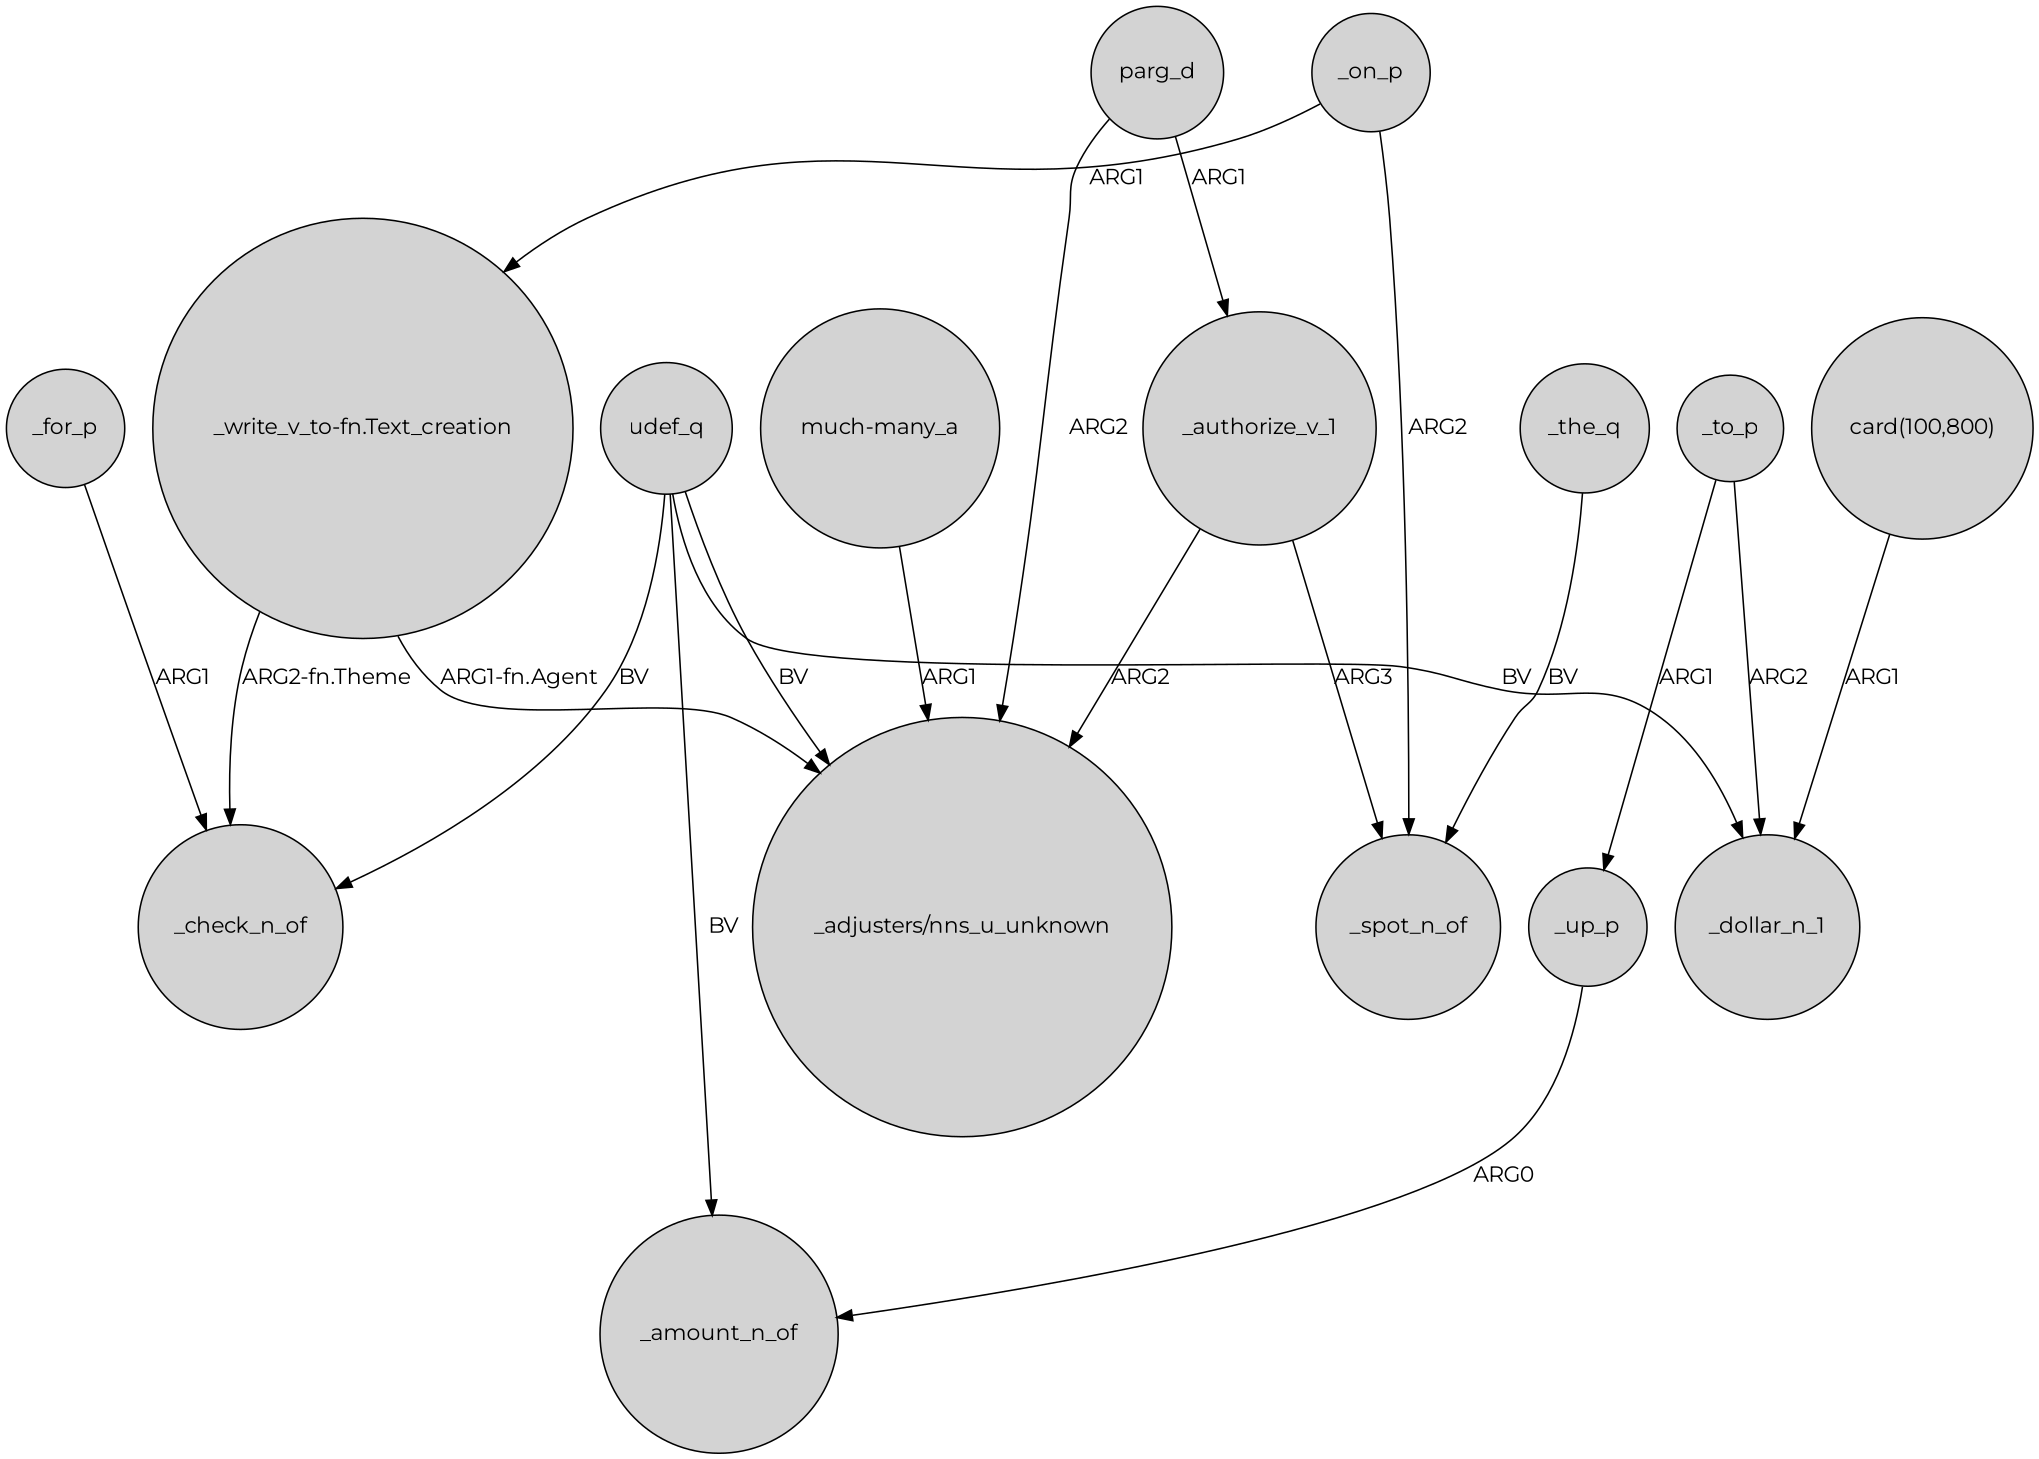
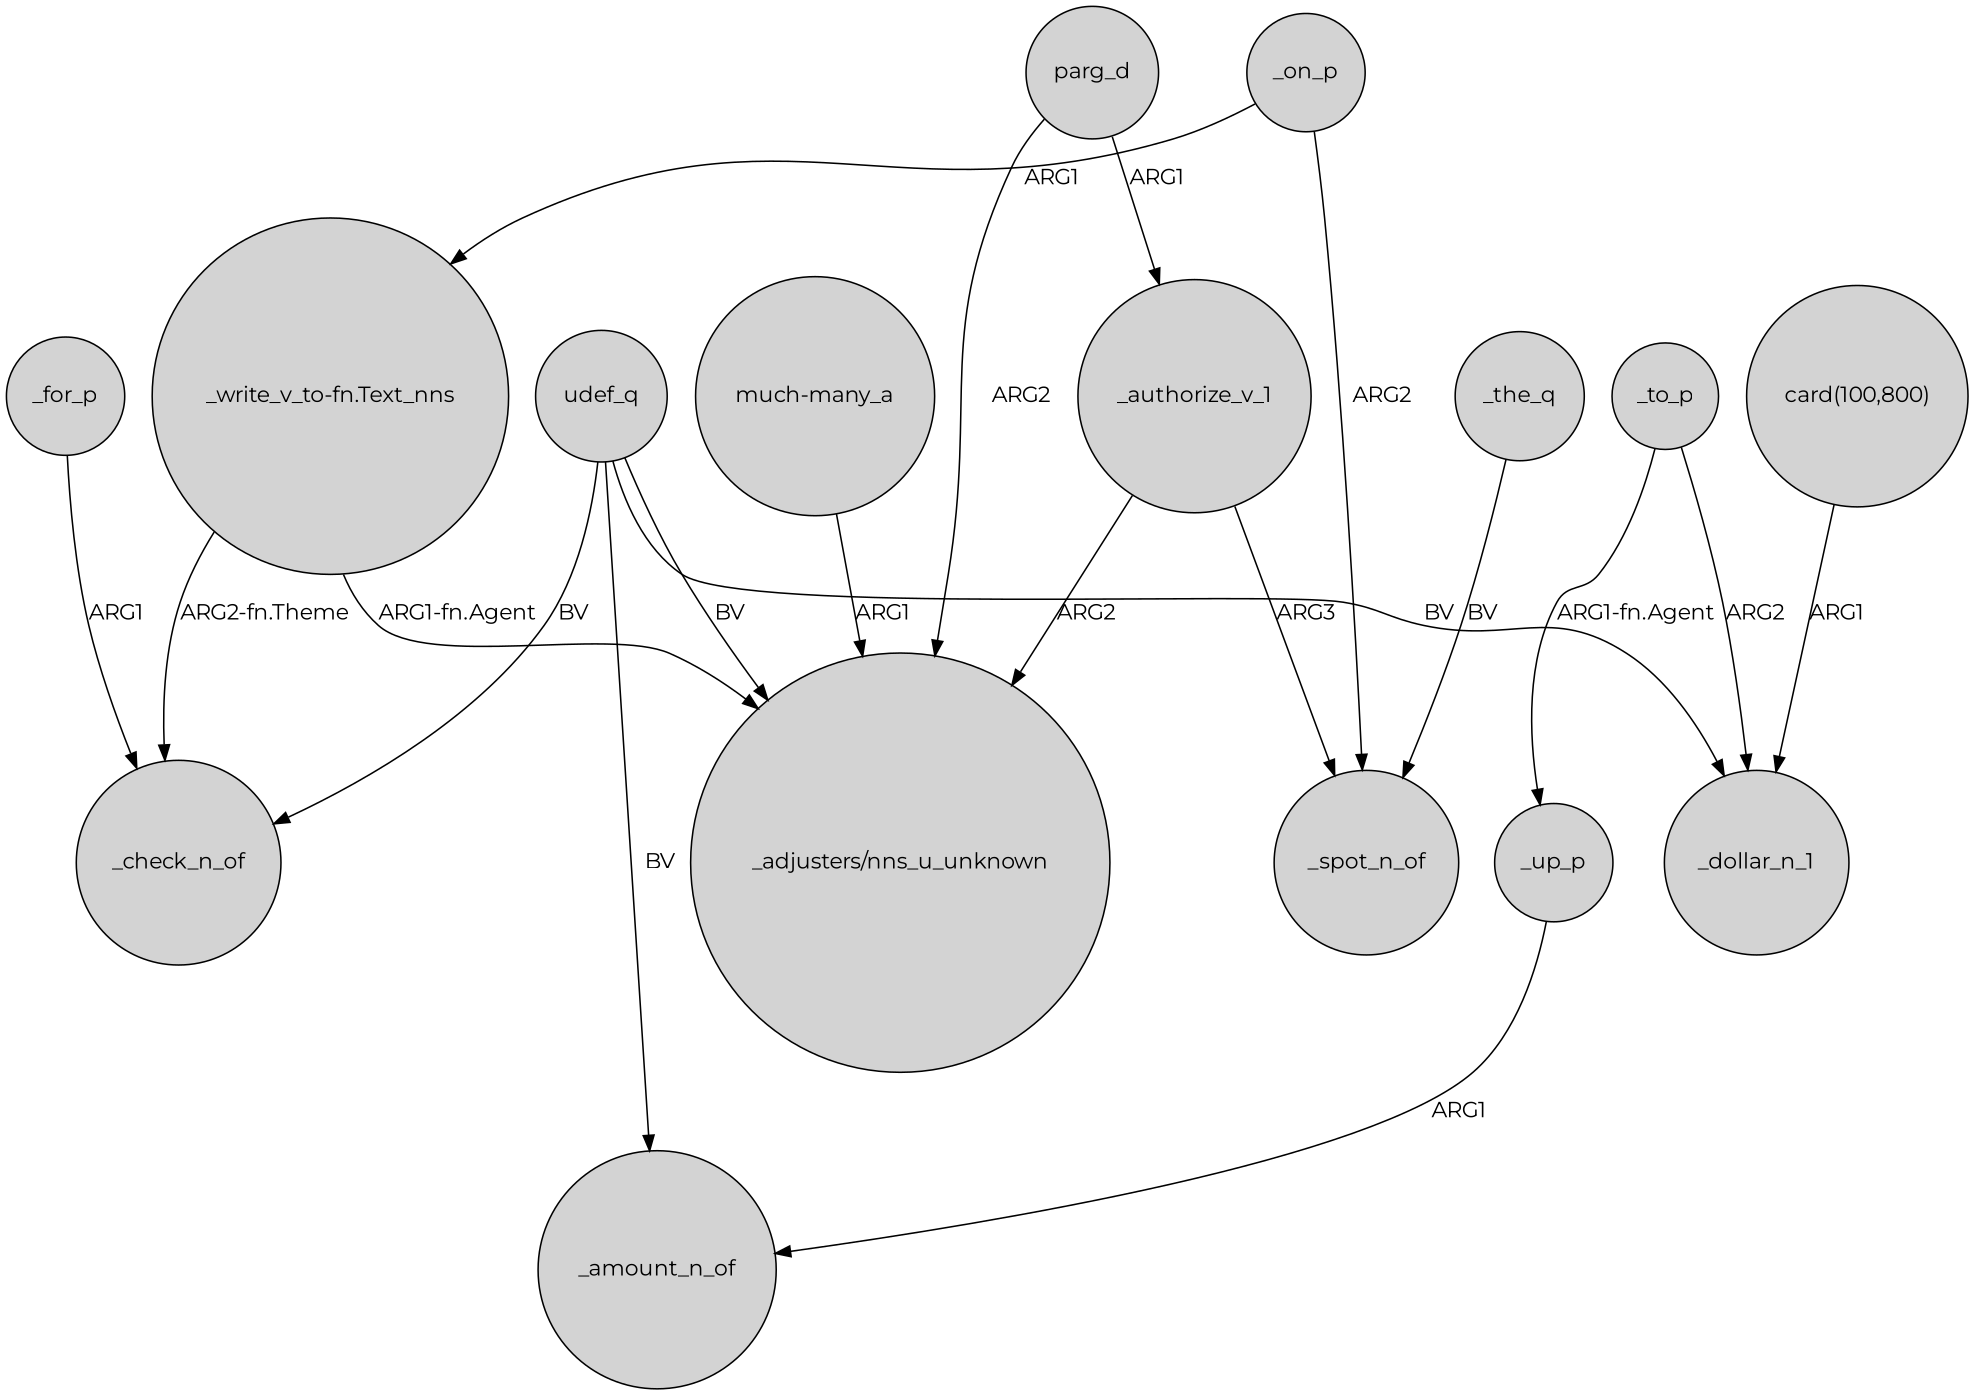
  digraph {
    fontname=Montserrat
    node [fontname=Montserrat shape=circle style=filled]
    edge [fontname=Montserrat]
    udef_q
    _check_n_of
    _dollar_n_1
    _amount_n_of
    "_adjusters/nns_u_unknown"
    _to_p
    _up_p
    _for_p
    "much-many_a"
    _the_q
    _spot_n_of
    _on_p
-   "_write_v_to-fn.Text_creation"
+   "_write_v_to-fn.Text_creation" [label="_write_v_to-fn.Text_nns"]
    parg_d
    _authorize_v_1
    n16 [label="card(100,800)"]
    udef_q -> _check_n_of [label=BV]
    udef_q -> _dollar_n_1 [label=BV]
    udef_q -> _amount_n_of [label=BV]
    udef_q -> "_adjusters/nns_u_unknown" [label=BV]
    _to_p -> _dollar_n_1 [label=ARG2]
-   _to_p -> _up_p [label=ARG1]
-   _up_p -> _amount_n_of [label=ARG0]
+   _to_p -> _up_p [label="ARG1-fn.Agent"]
+   _up_p -> _amount_n_of [label=ARG1]
    _for_p -> _check_n_of [label=ARG1]
    "much-many_a" -> "_adjusters/nns_u_unknown" [label=ARG1]
    _the_q -> _spot_n_of [label=BV]
    _on_p -> _spot_n_of [label=ARG2]
    _on_p -> "_write_v_to-fn.Text_creation" [label=ARG1]
    "_write_v_to-fn.Text_creation" -> _check_n_of [label="ARG2-fn.Theme"]
    "_write_v_to-fn.Text_creation" -> "_adjusters/nns_u_unknown" [label="ARG1-fn.Agent"]
    parg_d -> "_adjusters/nns_u_unknown" [label=ARG2]
    parg_d -> _authorize_v_1 [label=ARG1]
    _authorize_v_1 -> "_adjusters/nns_u_unknown" [label=ARG2]
    _authorize_v_1 -> _spot_n_of [label=ARG3]
    n16 -> _dollar_n_1 [label=ARG1]
  }
